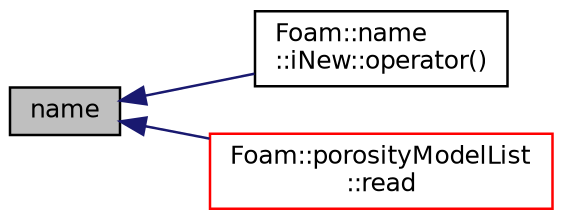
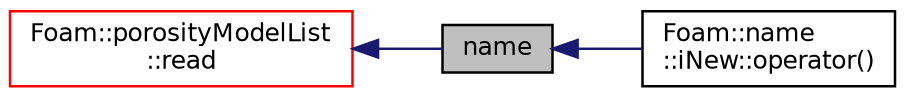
  digraph {
    rankdir=LR
    node [color=black fontname=Helvetica fontsize=10 shape=record]
    edge [color=midnightblue dir=back fontname=Helvetica fontsize=10 labelfontname=Helvetica labelfontsize=10 style=solid]
    n1 [fillcolor=grey75 fontcolor=black height=0.2 label=name style=filled width=0.4]
    n2 [height=0.2 label="Foam::name\l::iNew::operator()" width=0.4]
    n3 [color=red height=0.2 label="Foam::porosityModelList\l::read" width=0.4]
    n1 -> n2
-   n1 -> n3
+   n3 -> n1
  }
